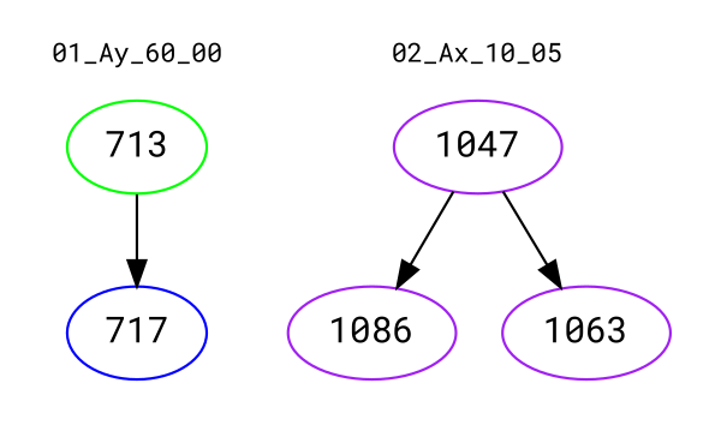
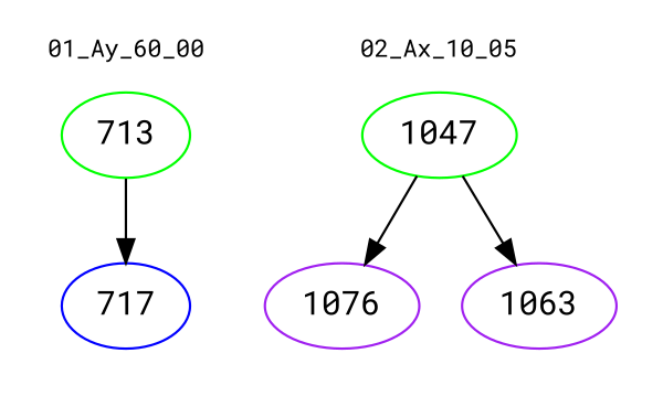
  digraph {
    fontname="Roboto Mono"
    node [color=green fontname="Roboto Mono"]
    edge [color=black fontname="Roboto Mono"]
    n1 [label=713]
    n2 [color=blue label=717]
-   n3 [color=purple label=1047]
-   n4 [color=purple label=1086]
+   n3 [label=1047]
+   n4 [color=purple label=1076]
    n5 [color=purple label=1063]
    subgraph cluster_1 {
      color=white
      fontsize=10
      label="01_Ay_60_00"
      n1
      n2
    }
    subgraph cluster_2 {
      color=white
      fontsize=10
      label="02_Ax_10_05"
      n3
      n4
      n5
    }
    n1 -> n2
    n3 -> n4
    n3 -> n5
  }
